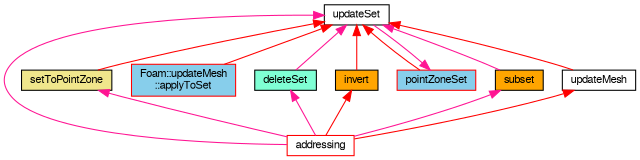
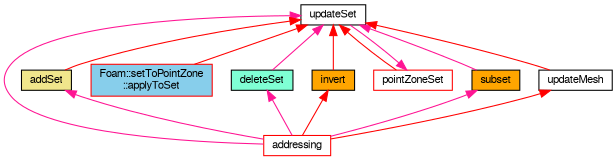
  digraph {
    rankdir=TB
    node [color=black fillcolor=white fontname=FreeSans fontsize=10 shape=record style=filled]
    edge [color=deeppink dir=back fontname=FreeSans fontsize=10 labelfontname=FreeSans labelfontsize=10 style=solid]
    n1 [fontcolor=black height=0.2 label=updateSet width=0.4]
    n2 [color=red height=0.2 label=addressing width=0.4]
-   n3 [fillcolor=khaki height=0.2 label=setToPointZone width=0.4]
-   n4 [color=red fillcolor=skyblue height=0.2 label="Foam::updateMesh\l::applyToSet" width=0.4]
+   n3 [fillcolor=khaki height=0.2 label=addSet width=0.4]
+   n4 [color=red fillcolor=skyblue height=0.2 label="Foam::setToPointZone\l::applyToSet" width=0.4]
    n5 [fillcolor=aquamarine height=0.2 label=deleteSet width=0.4]
    n6 [fillcolor=orange height=0.2 label=invert width=0.4]
-   n7 [color=red fillcolor=skyblue height=0.2 label=pointZoneSet width=0.4]
+   n7 [color=red height=0.2 label=pointZoneSet width=0.4]
    n8 [fillcolor=orange height=0.2 label=subset width=0.4]
    n9 [height=0.2 label=updateMesh width=0.4]
    n1 -> n2
    n1 -> n3 [color=red]
    n1 -> n4 [color=red]
    n1 -> n5
    n1 -> n6 [color=red]
    n1 -> n7 [color=red]
    n1 -> n8
    n1 -> n9 [color=red]
    n3 -> n2
    n5 -> n2
    n6 -> n2 [color=red]
    n7 -> n1
    n8 -> n2
    n9 -> n2 [color=red]
  }
